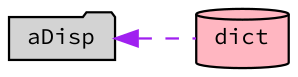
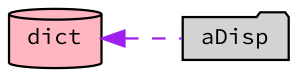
  digraph {
    rankdir=LR
    fontname="Source Code Pro"
    node [color=black fontname="Source Code Pro" fontsize=10 style=filled]
    n1 [fillcolor=lightgrey fontcolor=black height=0.2 label=aDisp shape=folder width=0.4]
    n2 [height=0.2 label=dict shape=cylinder width=0.4 fillcolor=lightpink]
-   n1 -> n2 [color=purple dir=back fontname="Source Code Pro" fontsize=10 labelfontname=FreeSans labelfontsize=10 style=dashed]
+   n2 -> n1 [color=purple dir=back fontname="Source Code Pro" fontsize=10 labelfontname=FreeSans labelfontsize=10 style=dashed]
  }
